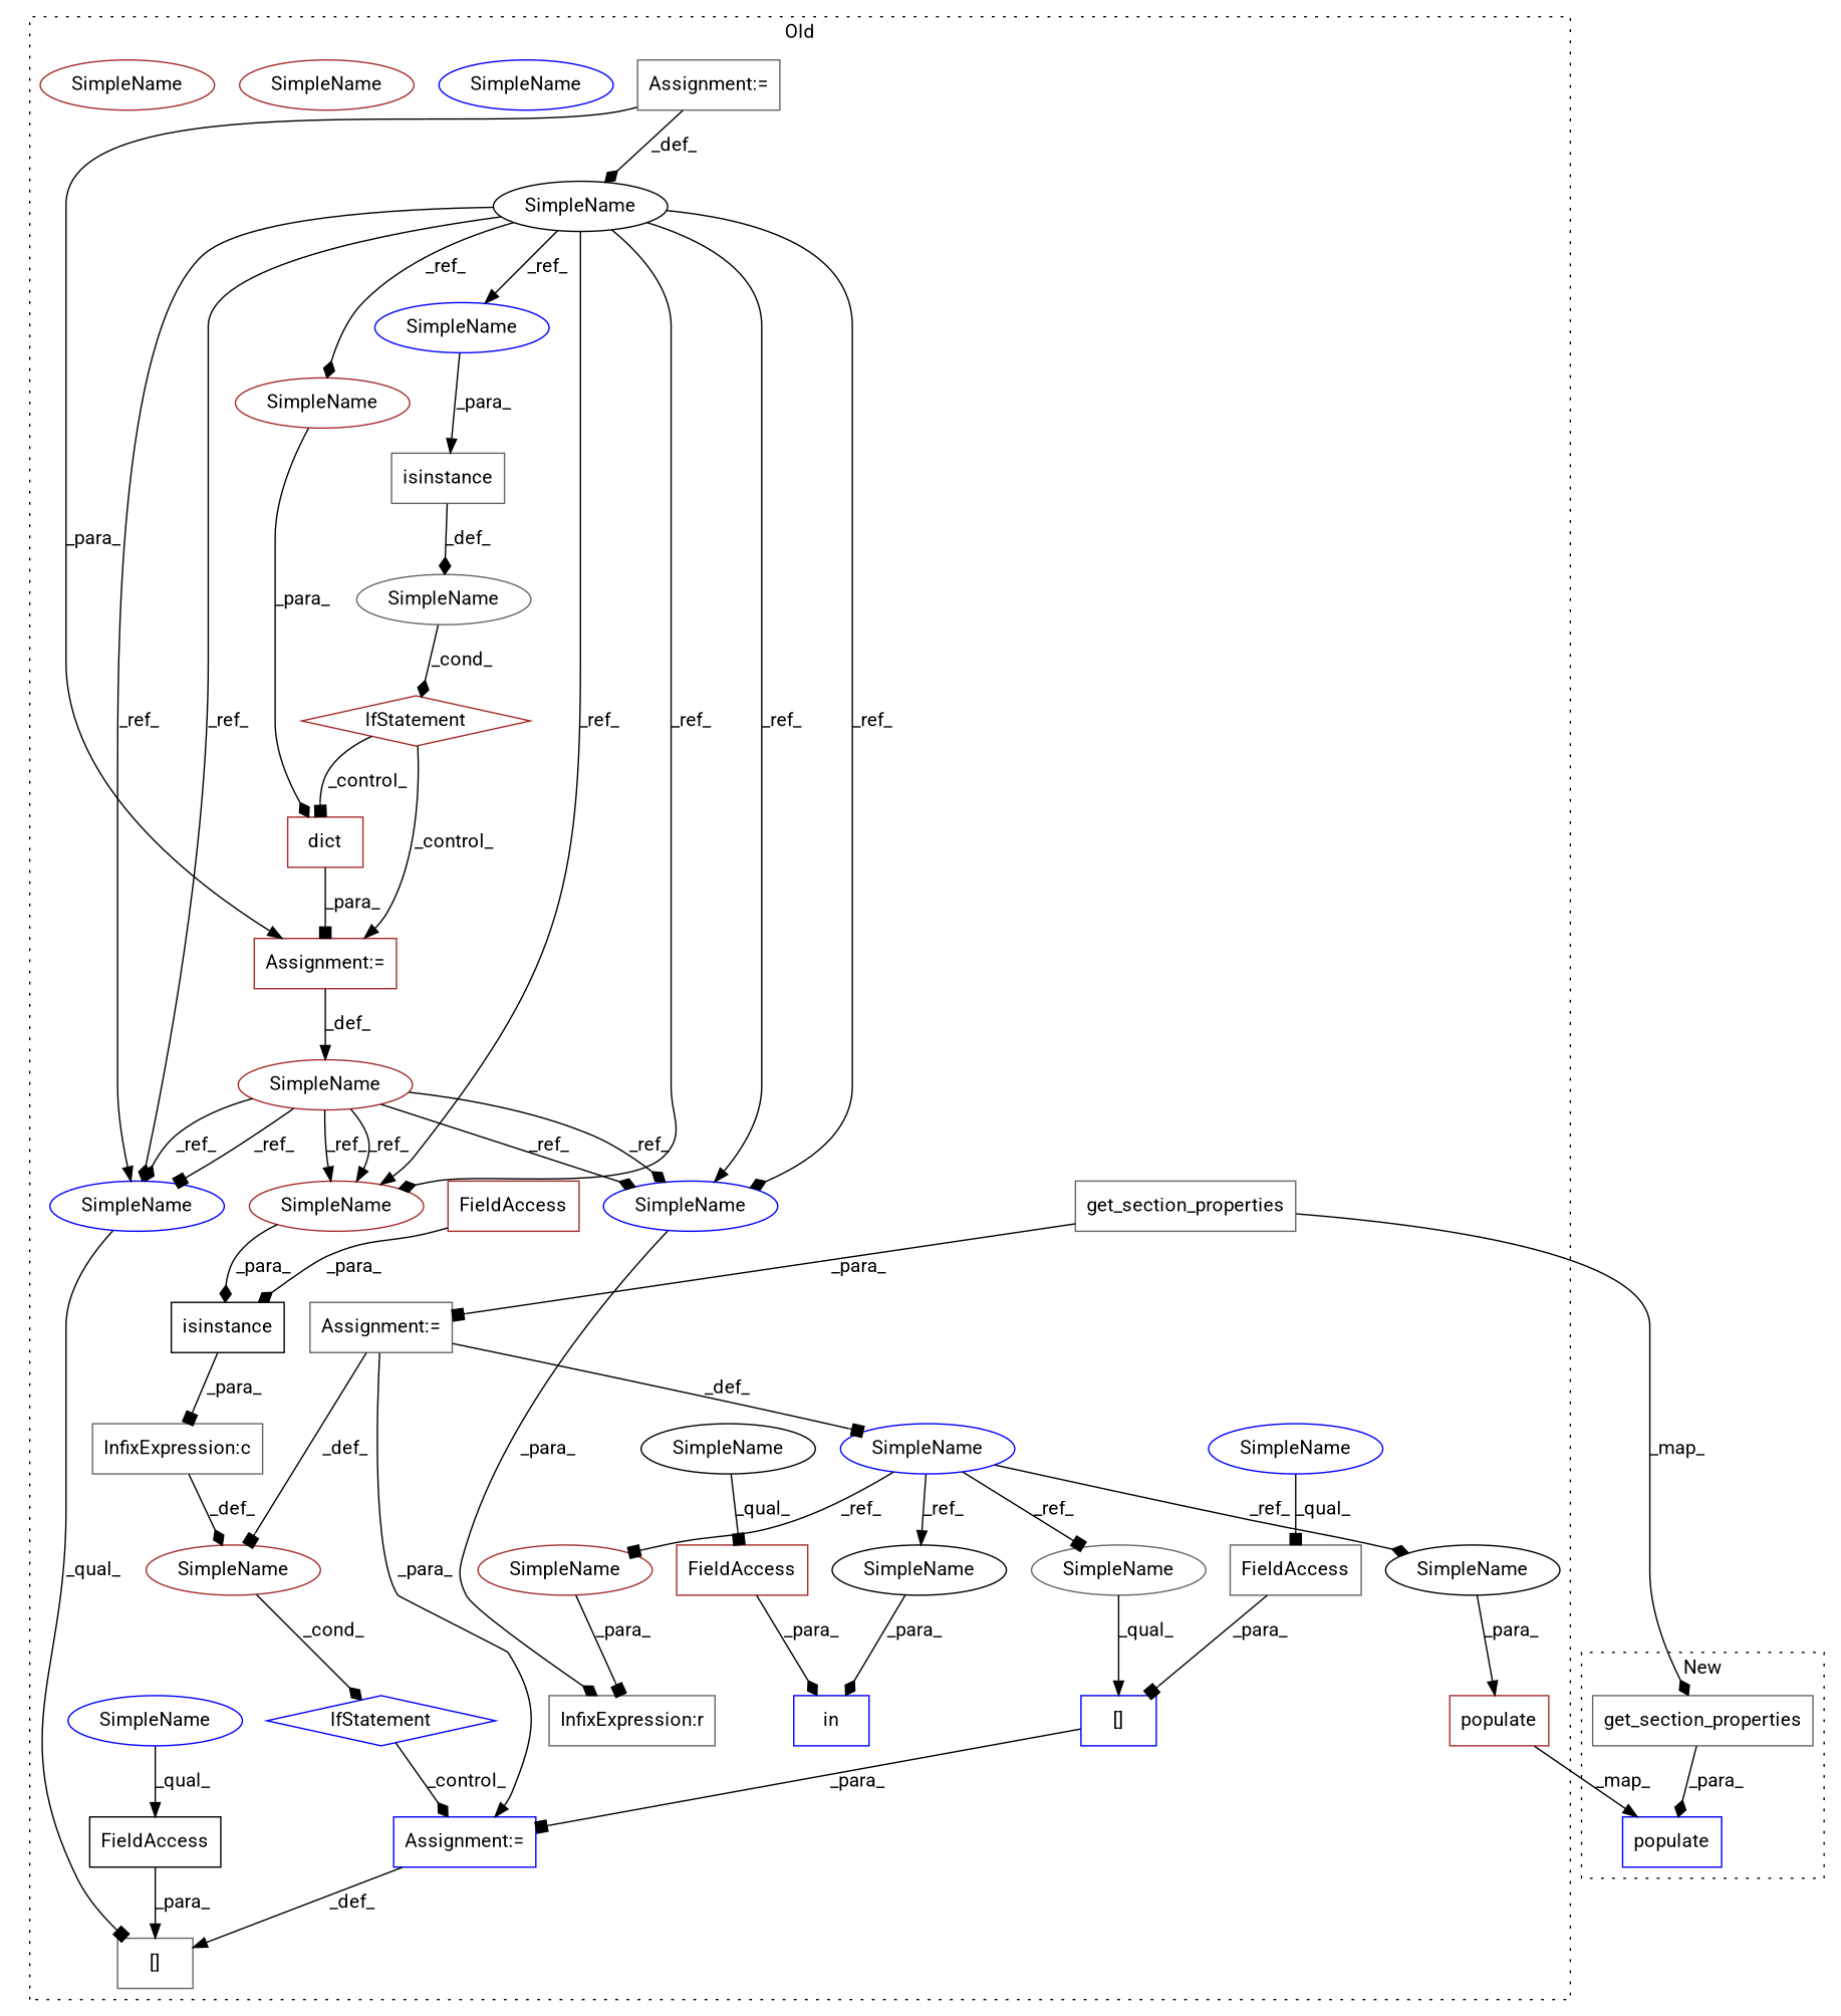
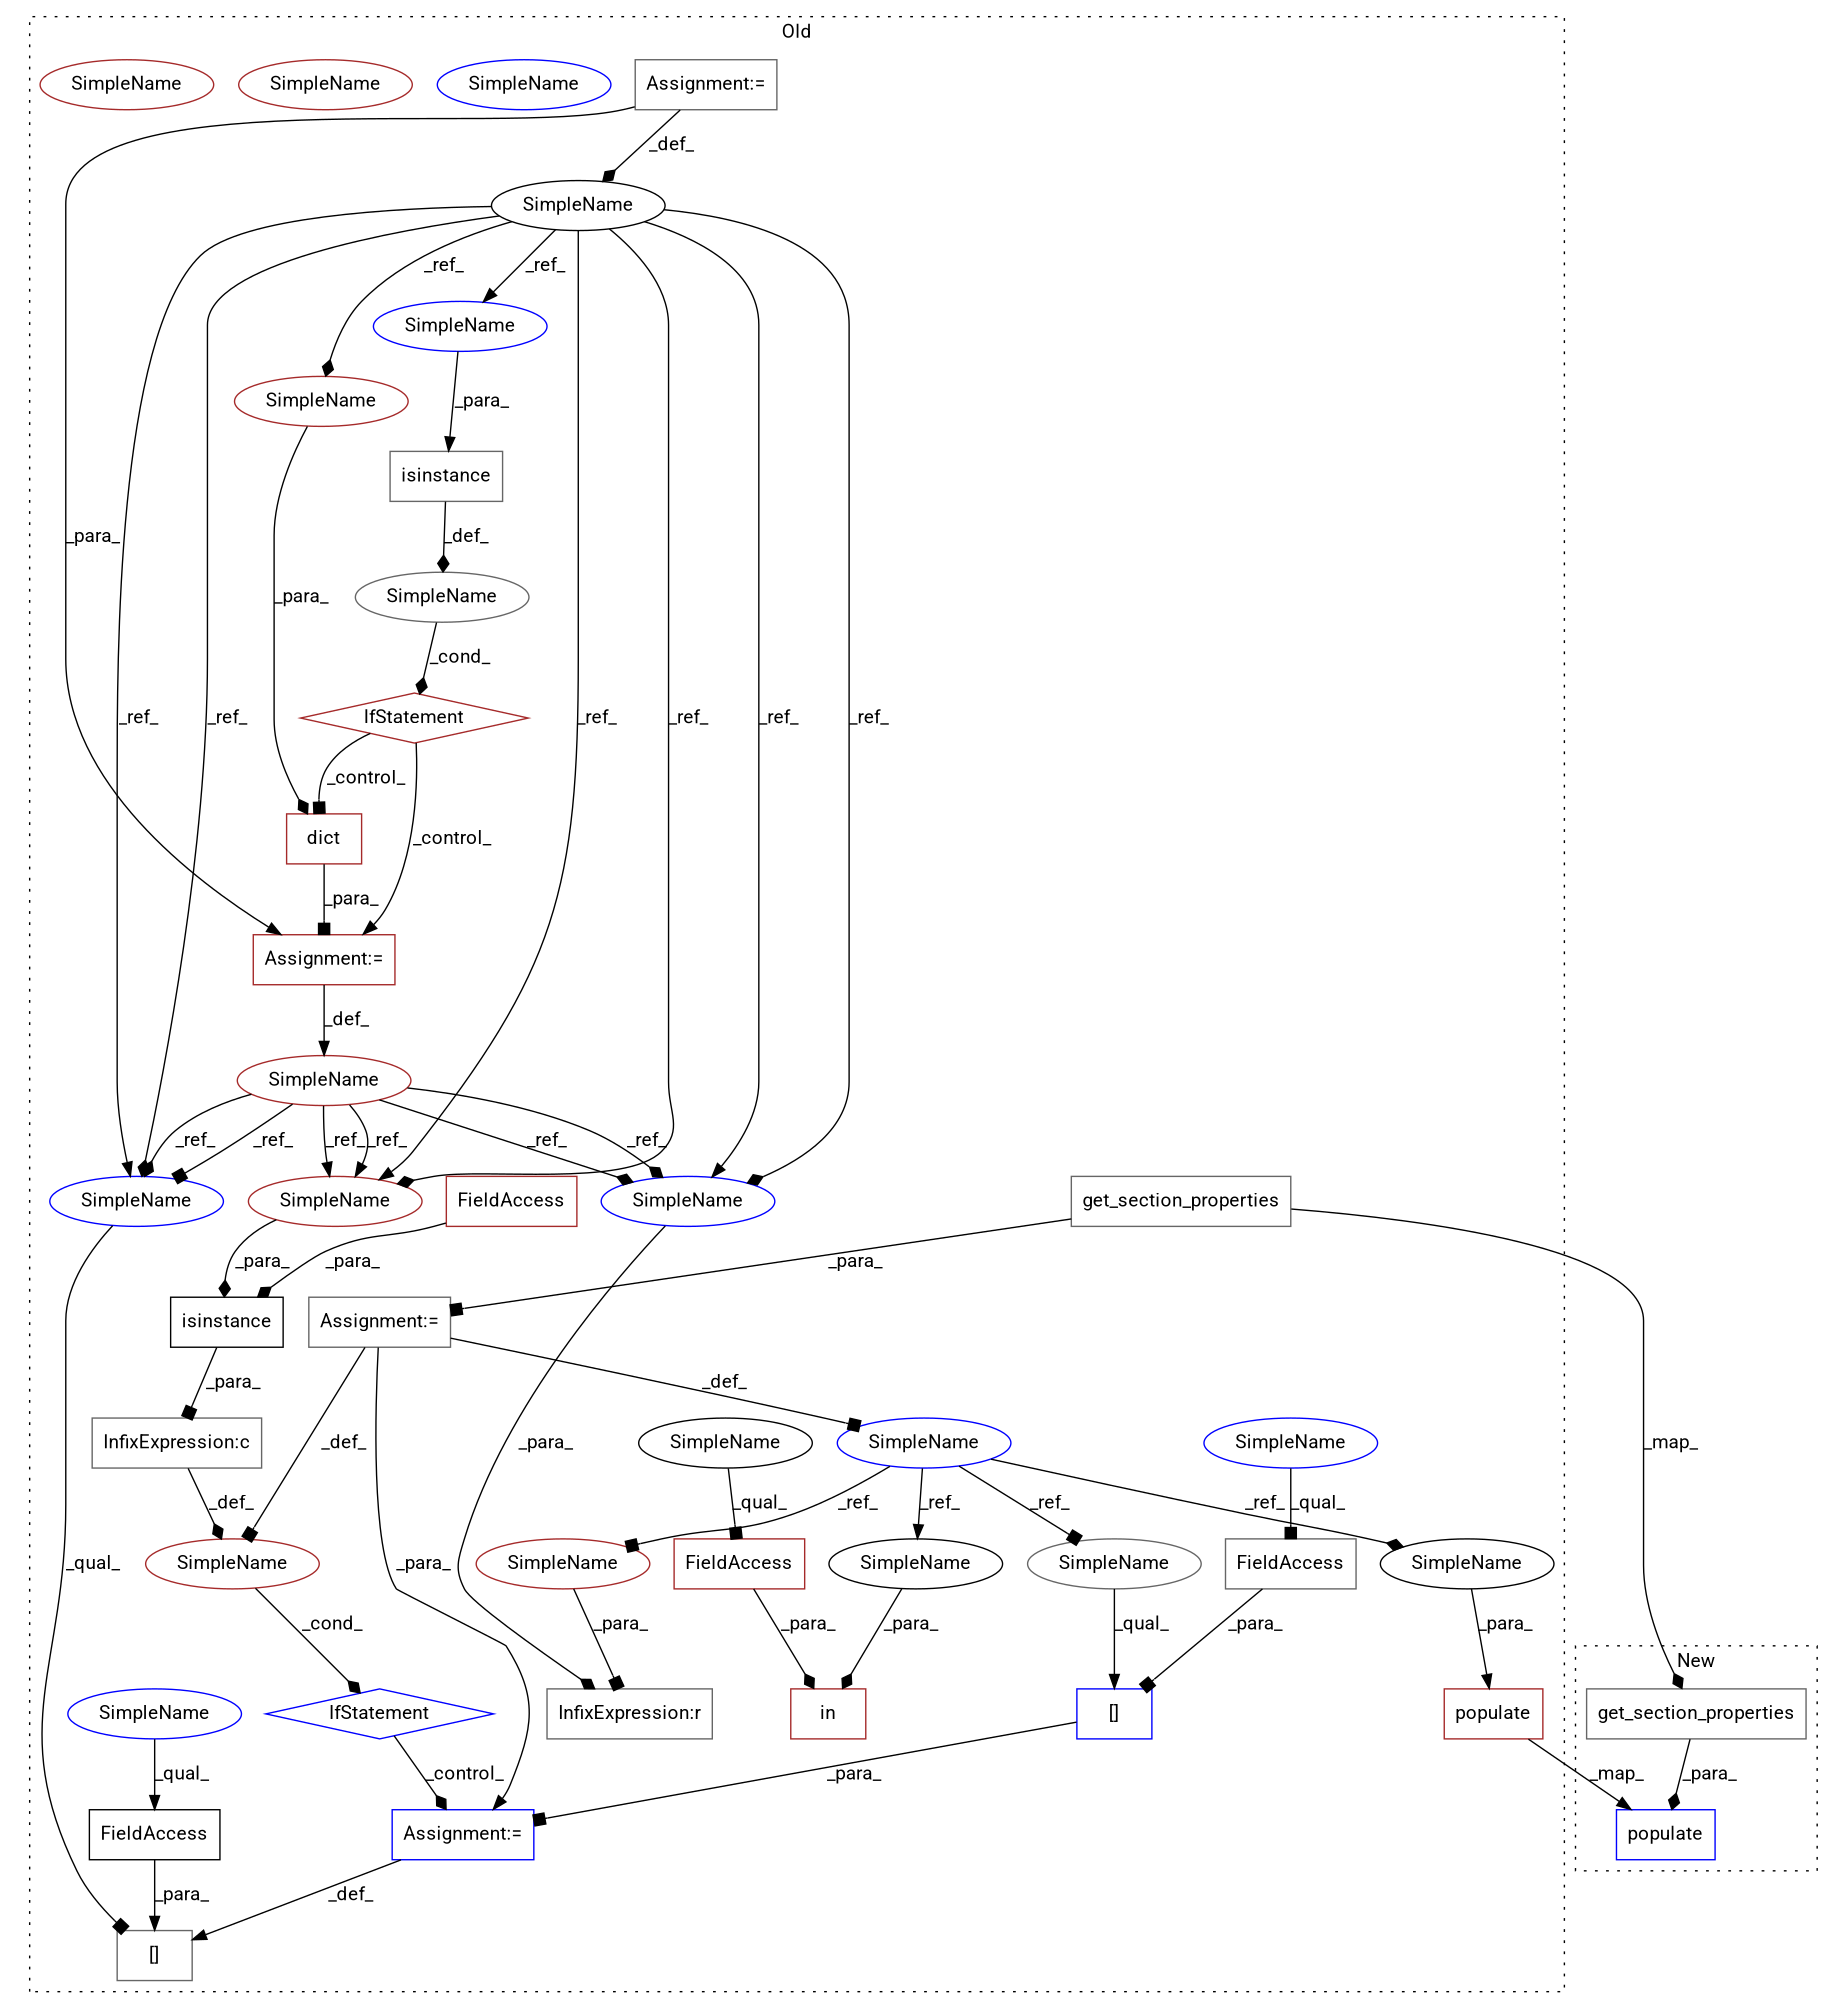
  digraph {
    fontname=Roboto
    node [a=42 color=brown fontname=Roboto l=13 s=8450 shape=box]
    edge [arrowhead=diamond fontname=Roboto]
    n1 [a=32 color=gray40 l="23,1" label=get_section_properties s="8123,8158"]
    n2 [a=32 l="9,1" label=populate s="8269,8288"]
    n3 [a=2 color=blue l="11,1" label="[]" s="8525,8552"]
    n4 [a=27 color=gray40 l=4 label="InfixExpression:r" s=8717]
    n5 [a=2 color=gray40 l="14,1" label="[]" s="8493,8523"]
    n6 [a=27 color=gray40 l=4 label="InfixExpression:c" s=8439]
-   n7 [a=105 color=blue l=30 label=in]
+   n7 [a=105 l=30 label=in]
    n8 [a=22 color=gray40 l=16 label=FieldAccess s=8536]
    n9 [a=22 l=16 label=FieldAccess]
    n10 [a=22 color=black l=16 label=FieldAccess s=8507]
    n11 [a=32 l="5,1" label=dict s="7617,7635"]
    n12 [color=gray40 label=SimpleName shape=ellipse l="" s=""]
    n13 [a=25 l="4,2" label=IfStatement s="7552,7593" shape=diamond]
    n14 [color=black label=SimpleName s=7476 shape=ellipse]
    n15 [a=25 color=blue l="4,2" label=IfStatement s="8405,8481" shape=diamond]
    n16 [label=SimpleName s=7603 shape=ellipse]
    n17 [color=blue l=10 label=SimpleName s=8100 shape=ellipse]
    n18 [label=SimpleName shape=ellipse l="" s=""]
    n19 [a=7 color=blue l=1 label="Assignment:=" s=8524]
    n20 [a=32 color=black l="11,1" label=isinstance s="8409,8438"]
    n21 [a=22 l=4 label=FieldAccess s=8434]
    n22 [a=32 color=gray40 l="11,1" label=isinstance s="7556,7592"]
    n23 [a=7 color=gray40 l=1 label="Assignment:=" s=8110]
    n24 [a=7 l=1 label="Assignment:=" s=7616]
    n25 [a=7 color=gray40 l=1 label="Assignment:=" s=7489]
    n26 [color=black l=10 label=SimpleName s=8470 shape=ellipse]
    n27 [color=gray40 l=10 label=SimpleName s=8525 shape=ellipse]
    n28 [color=black l=10 label=SimpleName s=8278 shape=ellipse]
    n29 [l=10 label=SimpleName s=8721 shape=ellipse]
    n30 [color=blue label=SimpleName s=8704 shape=ellipse]
    n31 [label=SimpleName s=8420 shape=ellipse]
    n32 [label=SimpleName s=8493 shape=ellipse]
    n33 [color=blue l=11 label=SimpleName s=8507 shape=ellipse]
    n34 [color=blue l=11 label=SimpleName s=8536 shape=ellipse]
    n35 [color=black l=11 label=SimpleName shape=ellipse]
    n36 [color=blue label=SimpleName s=8704 shape=ellipse]
    n37 [label=SimpleName s=7622 shape=ellipse]
    n38 [color=blue label=SimpleName s=7567 shape=ellipse]
    n39 [label=SimpleName s=8420 shape=ellipse]
    n40 [color=blue label=SimpleName s=8493 shape=ellipse]
    n41 [a=32 color=gray40 l="23,1" label=get_section_properties s="7913,7948"]
    n42 [a=32 color=blue l="9,1" label=populate s="7892,7949"]
    subgraph cluster_1 {
      label=Old
      style=dotted
      n1
      n2
      n3
      n4
      n5
      n6
      n7
      n8
      n9
      n10
      n11
      n12
      n13
      n14
      n15
      n16
      n17
      n18
      n19
      n20
      n21
      n22
      n23
      n24
      n25
      n26
      n27
      n28
      n29
      n30
      n31
      n32
      n33
      n34
      n35
      n36
      n37
      n38
      n39
      n40
    }
    subgraph cluster_2 {
      label=New
      style=dotted
      n41
      n42
    }
    n1 -> n23 [arrowhead=box label=_para_]
    n1 -> n41 [label=_map_]
    n2 -> n42 [arrowhead=normal label=_map_]
    n3 -> n19 [arrowhead=box label=_para_]
    n6 -> n18 [label=_def_]
    n8 -> n3 [arrowhead=box label=_para_]
    n9 -> n7 [label=_para_]
    n10 -> n5 [arrowhead=normal label=_para_]
    n11 -> n24 [arrowhead=box label=_para_]
    n12 -> n13 [label=_cond_]
    n13 -> n11 [arrowhead=box label=_control_]
    n13 -> n24 [arrowhead=normal label=_control_]
    n14 -> n36 [label=_ref_]
    n14 -> n36 [arrowhead=normal label=_ref_]
    n14 -> n37 [label=_ref_]
    n14 -> n38 [arrowhead=normal label=_ref_]
    n14 -> n39 [arrowhead=normal label=_ref_]
    n14 -> n39 [label=_ref_]
    n14 -> n40 [arrowhead=normal label=_ref_]
    n14 -> n40 [label=_ref_]
    n15 -> n19 [label=_control_]
    n16 -> n36 [label=_ref_]
    n16 -> n36 [label=_ref_]
    n16 -> n39 [arrowhead=normal label=_ref_]
    n16 -> n39 [arrowhead=normal label=_ref_]
    n16 -> n40 [arrowhead=box label=_ref_]
    n16 -> n40 [label=_ref_]
    n17 -> n26 [arrowhead=normal label=_ref_]
    n17 -> n27 [arrowhead=box label=_ref_]
    n17 -> n28 [label=_ref_]
    n17 -> n29 [arrowhead=box label=_ref_]
    n18 -> n15 [label=_cond_]
    n19 -> n5 [arrowhead=normal label=_def_]
    n20 -> n6 [arrowhead=box label=_para_]
    n21 -> n20 [label=_para_]
    n22 -> n12 [label=_def_]
    n23 -> n17 [arrowhead=box label=_def_]
    n23 -> n18 [arrowhead=box label=_def_]
    n23 -> n19 [arrowhead=normal label=_para_]
    n24 -> n16 [arrowhead=normal label=_def_]
    n25 -> n14 [label=_def_]
    n25 -> n24 [arrowhead=normal label=_para_]
    n26 -> n7 [label=_para_]
    n27 -> n3 [arrowhead=normal label=_qual_]
    n28 -> n2 [arrowhead=normal label=_para_]
    n29 -> n4 [arrowhead=box label=_para_]
    n33 -> n10 [arrowhead=normal label=_qual_]
    n34 -> n8 [arrowhead=box label=_qual_]
    n35 -> n9 [arrowhead=box label=_qual_]
    n36 -> n4 [label=_para_]
    n37 -> n11 [label=_para_]
    n38 -> n22 [arrowhead=normal label=_para_]
    n39 -> n20 [label=_para_]
    n40 -> n5 [arrowhead=box label=_qual_]
    n41 -> n42 [label=_para_]
  }
